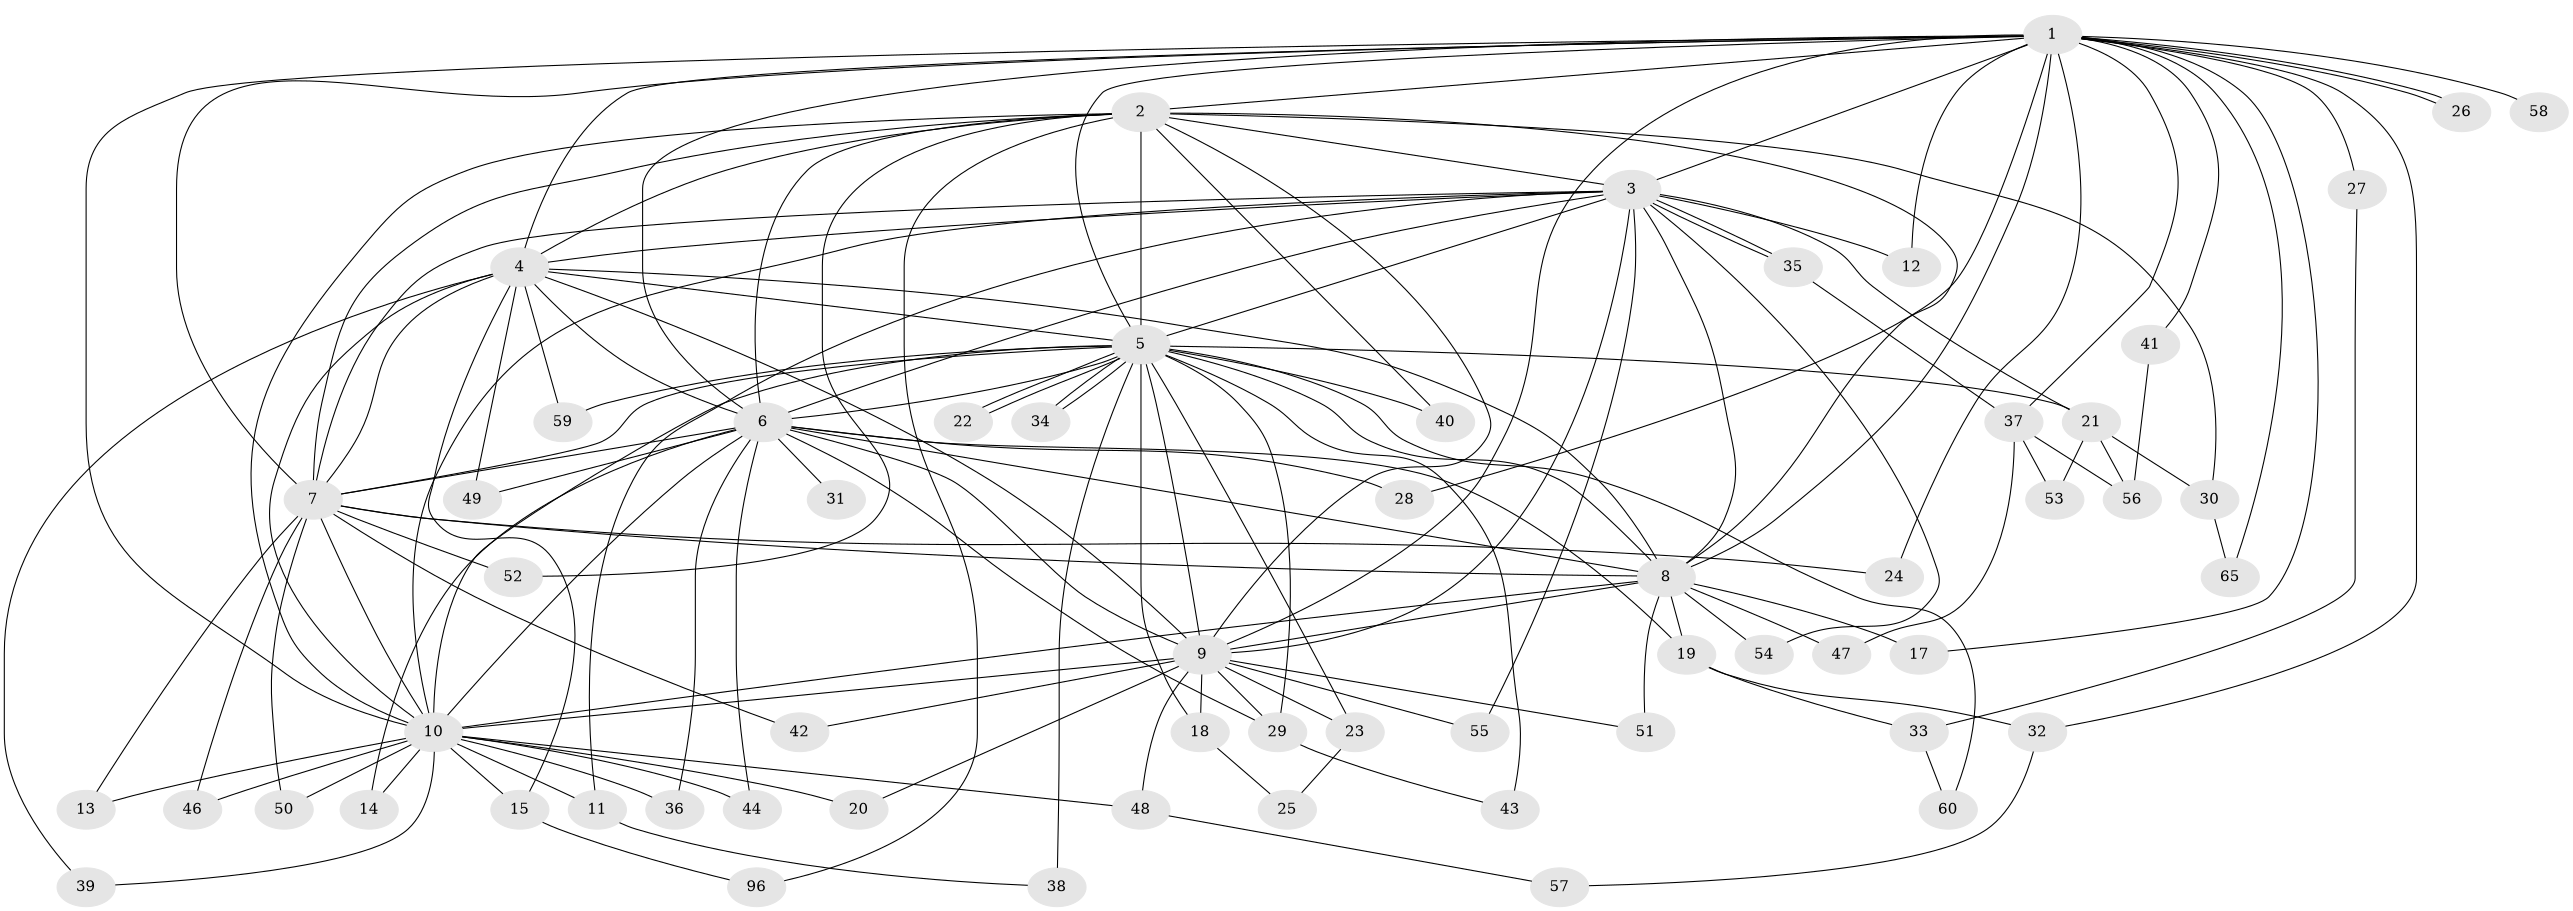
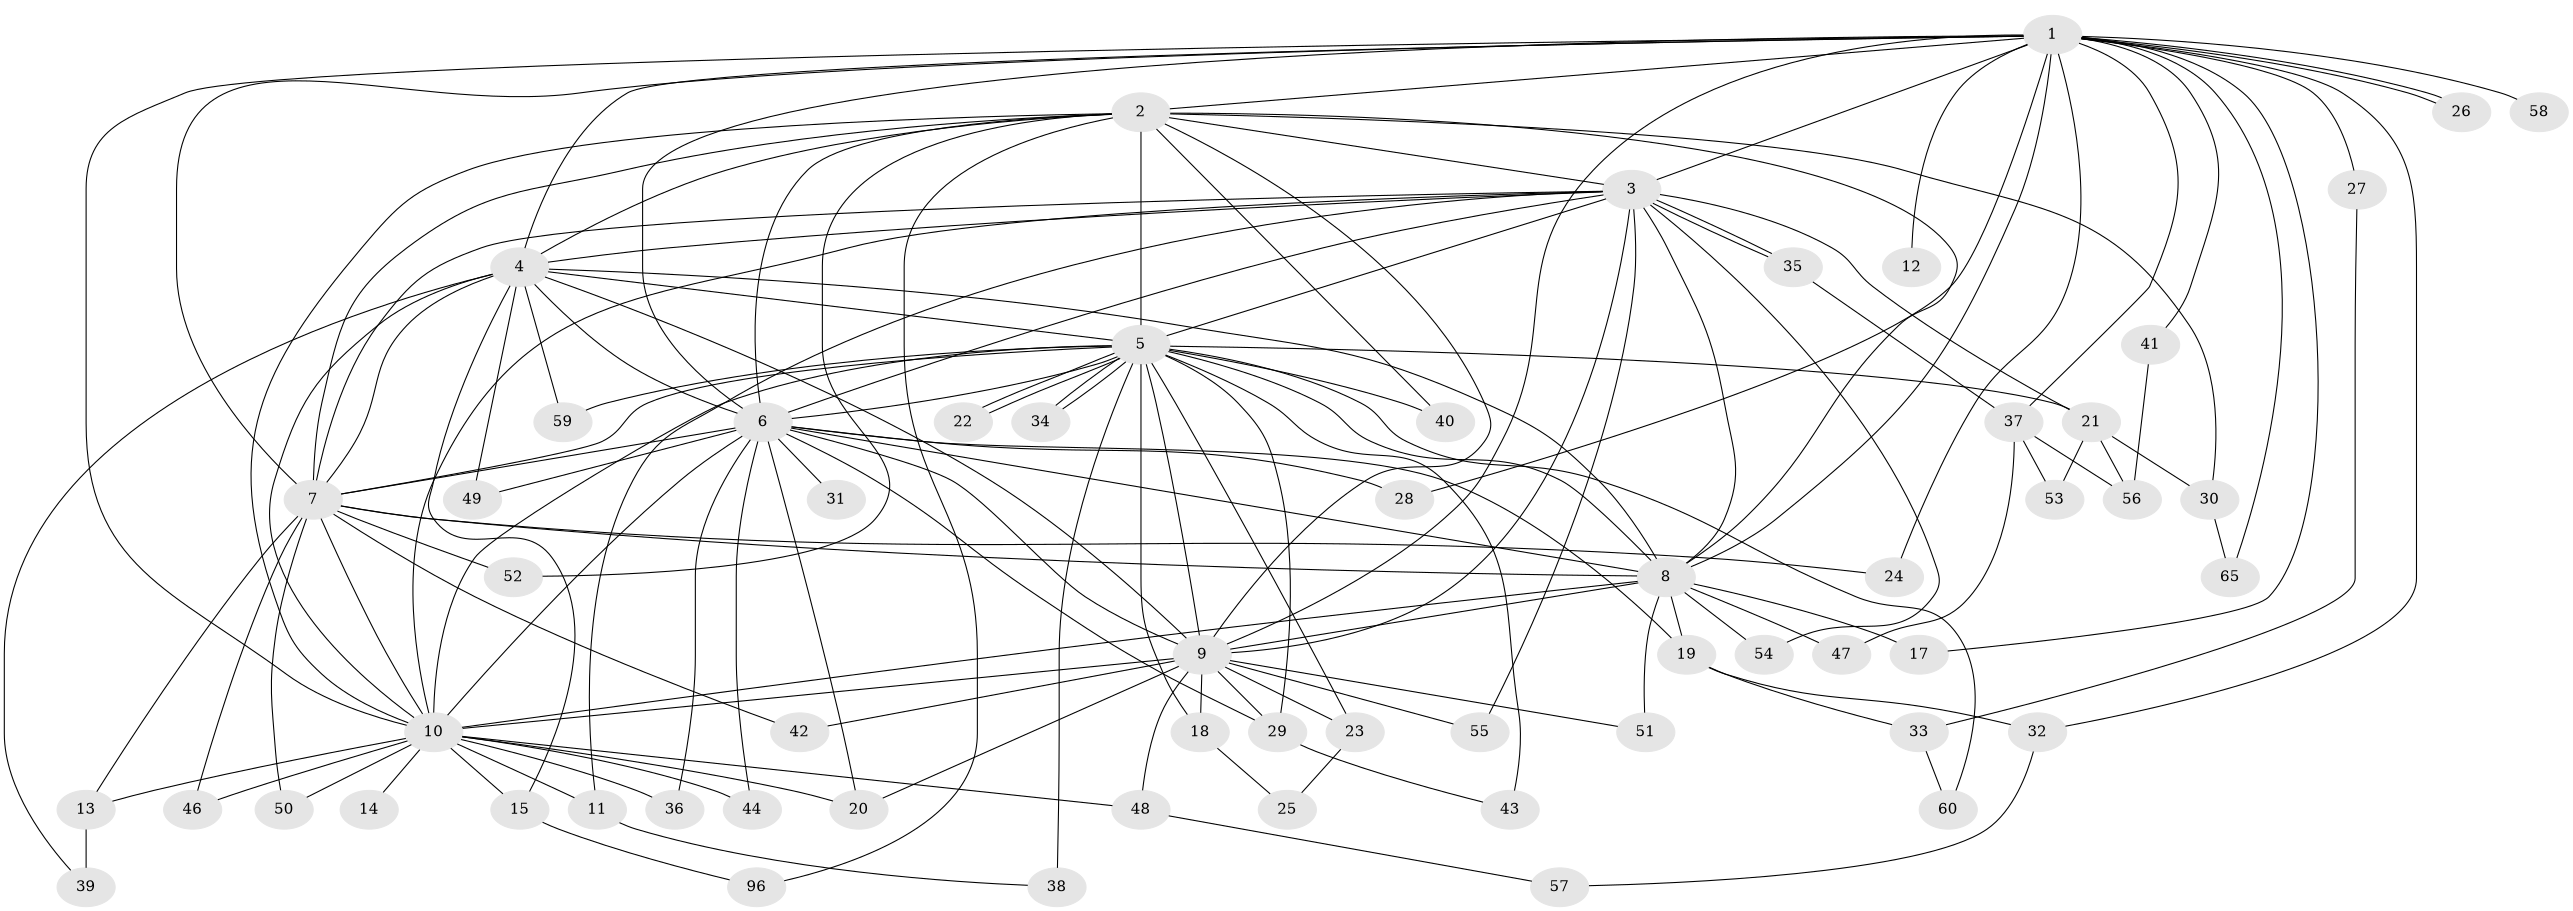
  graph {
    node [color=gray90 style=filled]
    1
    2
    3
    4
    5
    6
    7
    8
    9
    10
    12
    17
    24
    26
    27
    28
    32
    37
    41
    n20 [label=65]
    58
    n22 [label=96]
    30
    40
    52
    11
    21
    35
    54
    55
    15
    39
    49
    59
    18
    22
    23
    34
    38
    43
    60
    29
    31
    14
    19
    36
    44
    13
    42
    46
    50
    47
    51
    20
    48
    33
    57
    53
    56
    25
    1 -- 2
    1 -- 3
    1 -- 4
-   1 -- 5
    1 -- 6
    1 -- 7
    1 -- 8
    1 -- 9
    1 -- 10
    1 -- 12
    1 -- 17
    1 -- 24
    1 -- 26
    1 -- 26
    1 -- 27
    1 -- 28
    1 -- 32
    1 -- 37
    1 -- 41
    1 -- n20
    1 -- 58
    2 -- 3
    2 -- 4
    2 -- 5
    2 -- 6
    2 -- 7
    2 -- 8
    2 -- 9
    2 -- 10
    2 -- n22
    2 -- 30
    2 -- 40
    2 -- 52
    3 -- 4
    3 -- 5
    3 -- 6
    3 -- 7
    3 -- 8
    3 -- 9
    3 -- 10
-   3 -- 12
    3 -- 11
    3 -- 21
    3 -- 35
    3 -- 35
    3 -- 54
    3 -- 55
    4 -- 5
    4 -- 6
    4 -- 7
    4 -- 8
    4 -- 9
    4 -- 10
    4 -- 15
    4 -- 39
    4 -- 49
    4 -- 59
    5 -- 6
    5 -- 7
    5 -- 8
    5 -- 9
    5 -- 10
    5 -- 40
    5 -- 21
    5 -- 59
    5 -- 18
    5 -- 22
    5 -- 22
    5 -- 23
    5 -- 34
    5 -- 34
    5 -- 38
    5 -- 43
    5 -- 60
    5 -- 29
    6 -- 7
    6 -- 8
    6 -- 9
    6 -- 10
    6 -- 28
    6 -- 49
    6 -- 29
    6 -- 31
-   6 -- 14
+   6 -- 20
    6 -- 19
    6 -- 36
    6 -- 44
    7 -- 8
    7 -- 10
    7 -- 24
    7 -- 52
    7 -- 13
    7 -- 42
    7 -- 46
    7 -- 50
    8 -- 9
    8 -- 10
    8 -- 17
    8 -- 54
    8 -- 19
    8 -- 47
    8 -- 51
    9 -- 10
    9 -- 55
    9 -- 18
    9 -- 23
    9 -- 29
    9 -- 42
    9 -- 51
    9 -- 20
    9 -- 48
    10 -- 11
    10 -- 15
-   10 -- 39
+   13 -- 39
    10 -- 14
    10 -- 36
    10 -- 44
    10 -- 13
    10 -- 46
    10 -- 50
    10 -- 20
    10 -- 48
    27 -- 33
    32 -- 57
    37 -- 47
    37 -- 53
    37 -- 56
    41 -- 56
    30 -- n20
    11 -- 38
    21 -- 30
    21 -- 53
    21 -- 56
    35 -- 37
    15 -- n22
    18 -- 25
    23 -- 25
    29 -- 43
    19 -- 32
    19 -- 33
    48 -- 57
    33 -- 60
  }
